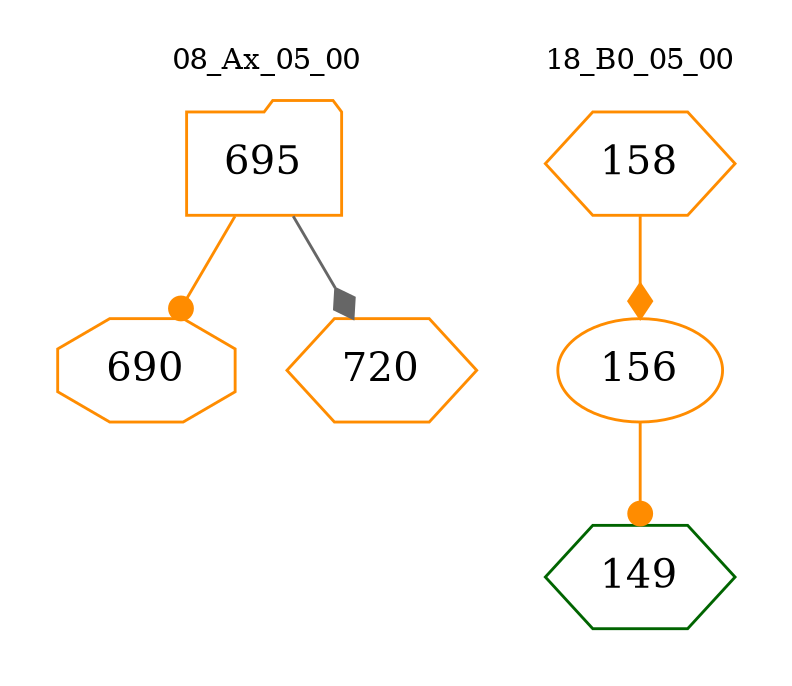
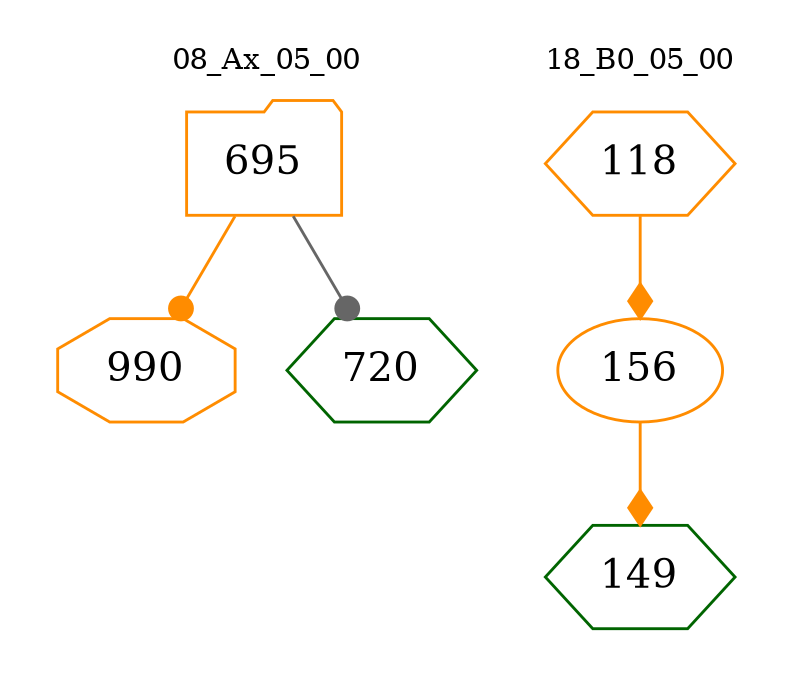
  digraph {
    node [color=darkorange shape=hexagon]
    edge [arrowhead=dot color=darkorange]
-   n1 [label=690 shape=octagon]
+   n1 [label=990 shape=octagon]
    n2 [label=695 shape=folder]
-   n3 [label=720]
-   n4 [label=158]
+   n3 [color=darkgreen label=720]
+   n4 [label=118]
    n5 [label=156 shape=ellipse]
    n6 [color=darkgreen label=149]
    subgraph cluster_1 {
      color=white
      fontsize=10
      label="08_Ax_05_00"
      n1
      n2
      n3
    }
    subgraph cluster_2 {
      color=white
      fontsize=10
      label="18_B0_05_00"
      n4
      n5
      n6
    }
    n2 -> n1
-   n2 -> n3 [arrowhead=diamond color=gray40]
+   n2 -> n3 [color=gray40]
    n4 -> n5 [arrowhead=diamond]
-   n5 -> n6
+   n5 -> n6 [arrowhead=diamond]
  }
